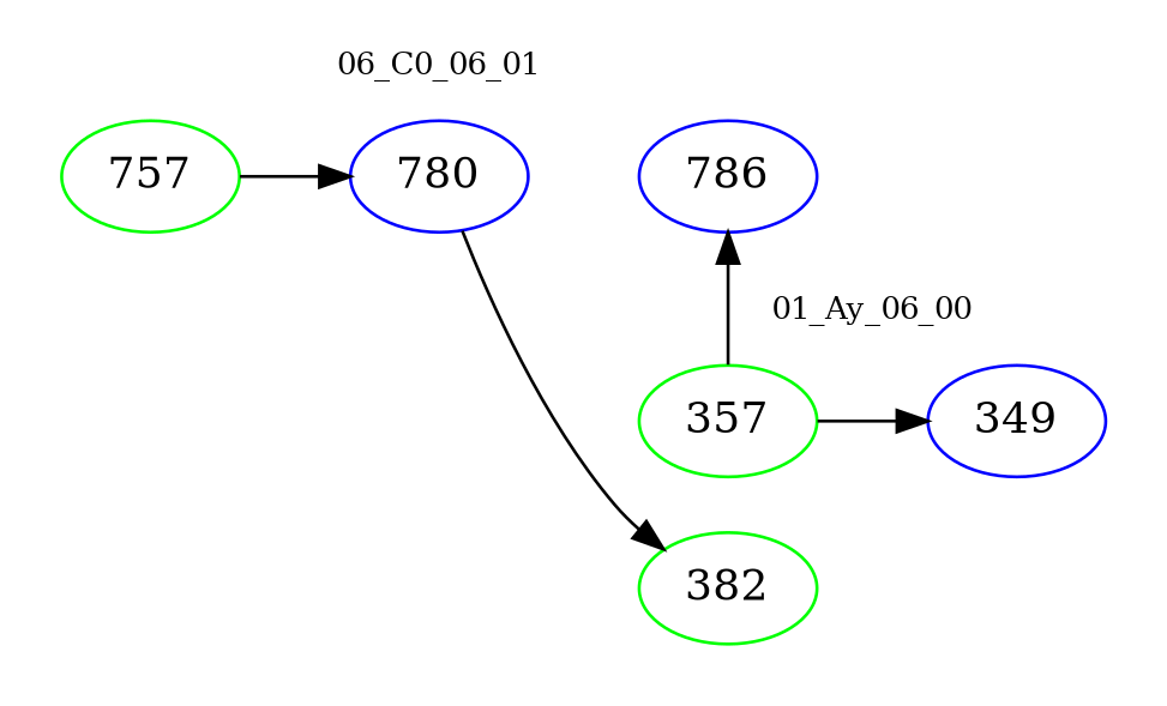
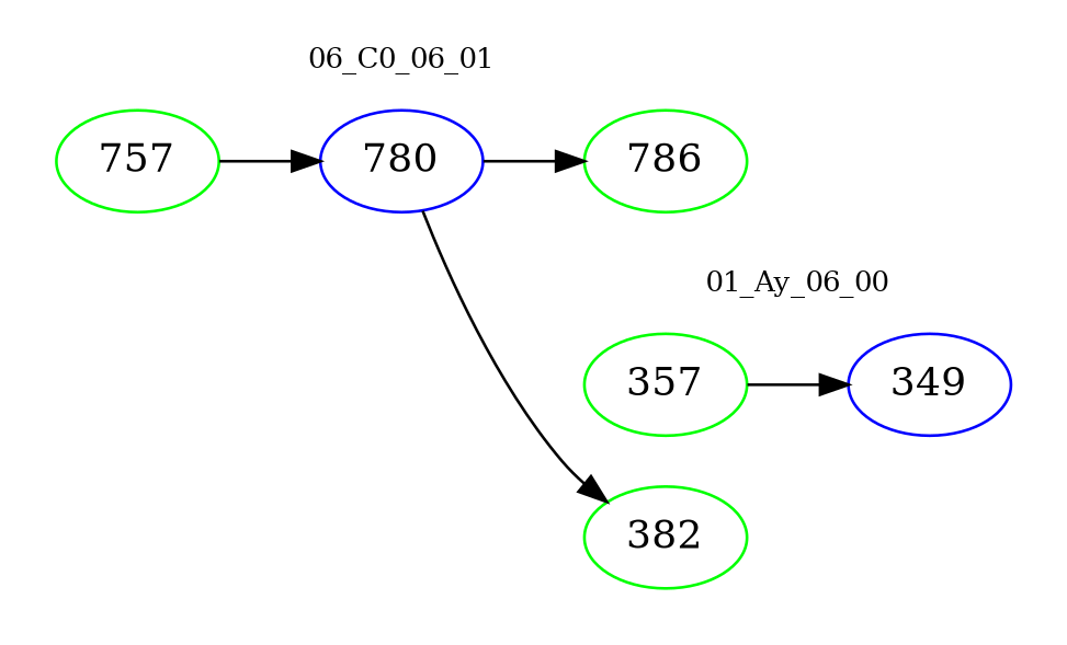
  digraph {
    rankdir=LR
    node [color=green]
    edge [color=black]
    n1 [label=357]
    n2 [color=blue label=349]
    n3 [label=382]
    n4 [label=757]
    n5 [color=blue label=780]
-   n6 [color=blue label=786]
+   n6 [label=786]
    subgraph cluster_1 {
      color=white
      fontsize=10
      label="01_Ay_06_00"
      n1
      n2
      n3
    }
    subgraph cluster_2 {
      color=white
      fontsize=10
      label="06_C0_06_01"
      n4
      n5
      n6
    }
    n1 -> n2
    n4 -> n5
    n5 -> n3
-   n1 -> n6
+   n5 -> n6
  }
